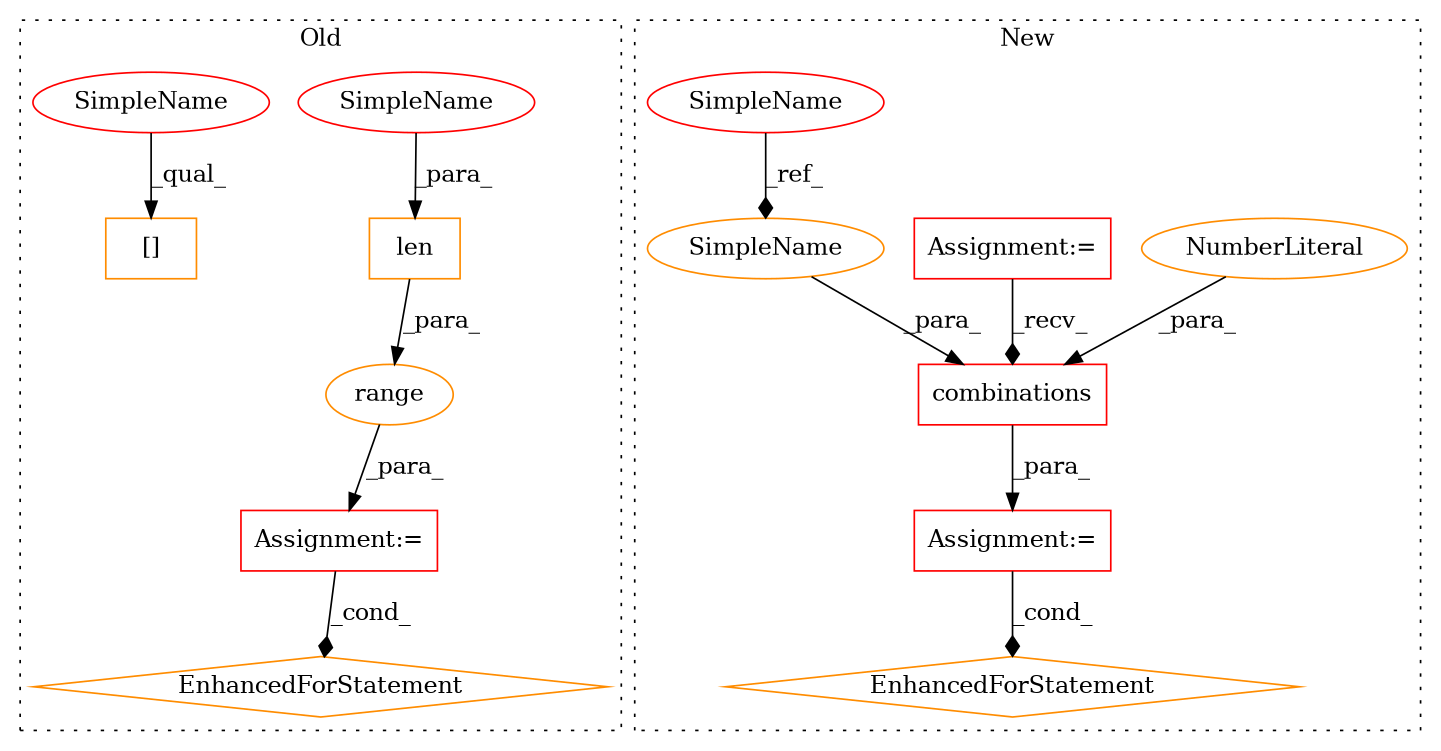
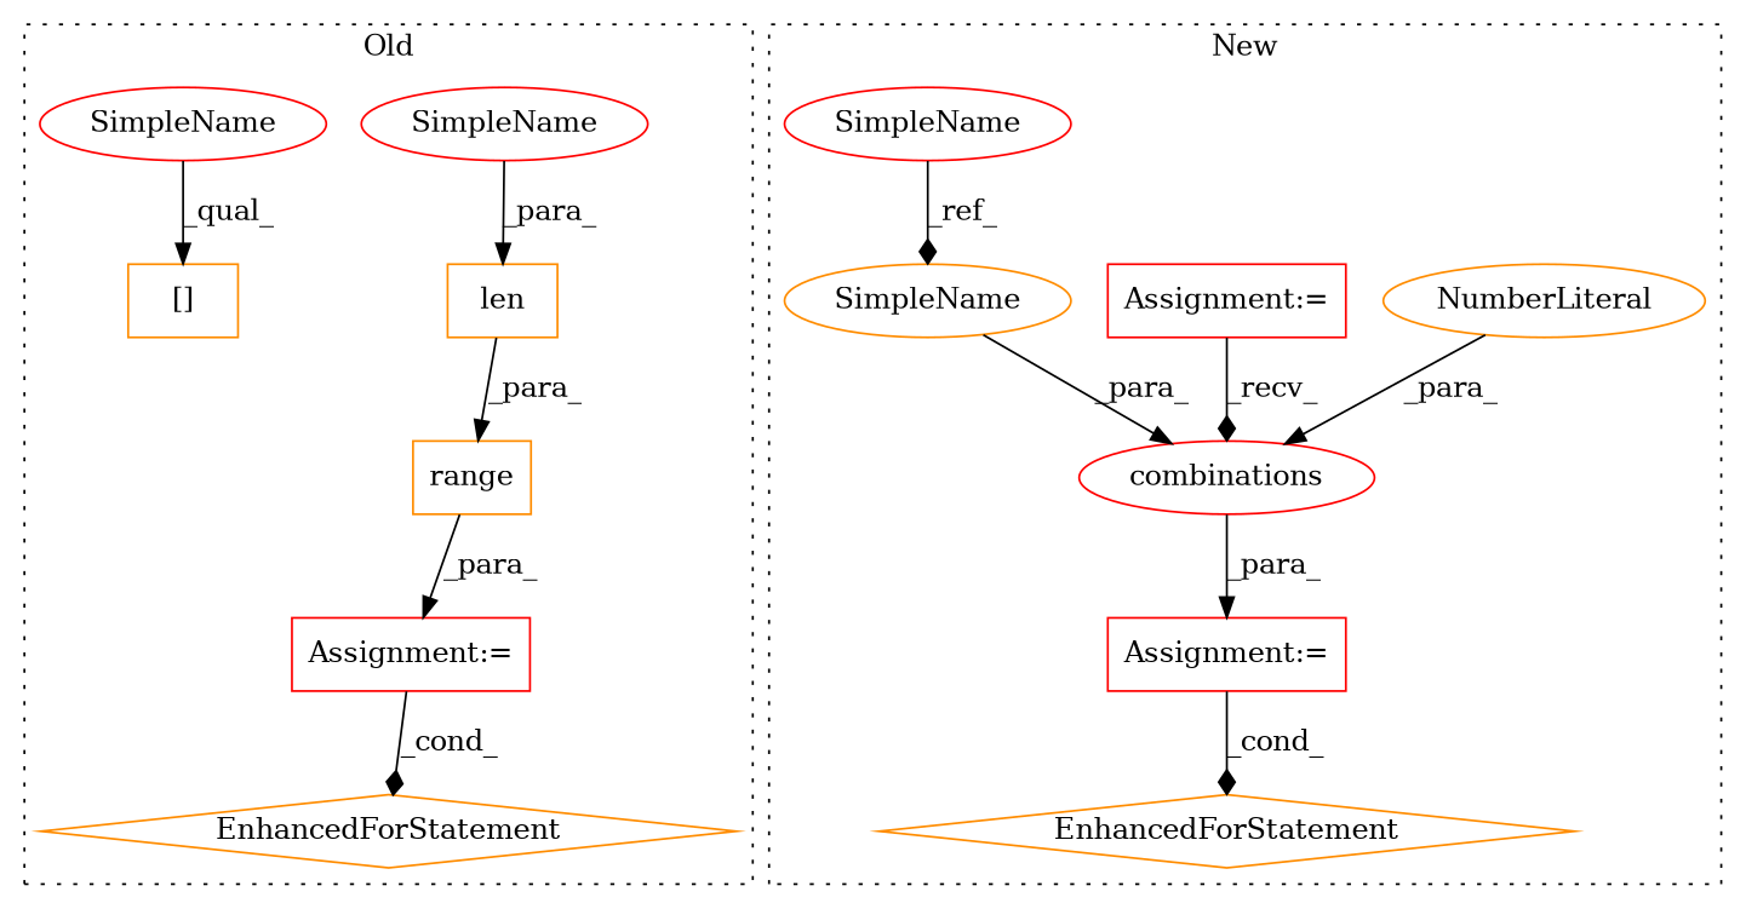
  digraph {
    node [a=42 color=darkorange l=15 s="4063,4175" shape=box]
    edge [arrowhead=normal]
    n1 [a=32 l="4,1" label=len s="4111,4130"]
    n2 [a=70 l="57,2" label=EnhancedForStatement s="4229,4317" shape=diamond]
    n3 [a=2 l="16,1" label="[]" s="4557,4576"]
-   n4 [a=32 l="6,1" label=range s="4198,4218" shape=ellipse]
+   n4 [a=32 l="6,1" label=range s="4198,4218"]
    n5 [a=7 color=red l="53,2" label="Assignment:=" s="4137,4219"]
    n6 [color=red label=SimpleName s=4115 shape=ellipse]
    n7 [color=red label=SimpleName s=4557 shape=ellipse]
-   n8 [a=32 color=red l="13,1" label=combinations s="4144,4174"]
+   n8 [a=32 color=red l="13,1" label=combinations s="4144,4174" shape=ellipse]
    n9 [a=34 l=1 label=NumberLiteral s=4173 shape=ellipse]
    n10 [a=7 color=red l=9 label="Assignment:=" s=3752]
    n11 [a=70 l="63,2" label=EnhancedForStatement shape=diamond]
    n12 [color=red label=SimpleName s=3993 shape=ellipse]
    n13 [a=7 color=red l="63,2" label="Assignment:="]
    n14 [label=SimpleName s=4157 shape=ellipse]
    subgraph cluster_1 {
      label=Old
      style=dotted
      n1
      n2
      n3
      n4
      n5
      n6
      n7
    }
    subgraph cluster_2 {
      label=New
      style=dotted
      n8
      n9
      n10
      n11
      n12
      n13
      n14
    }
    n1 -> n4 [label=_para_]
    n4 -> n5 [label=_para_]
    n5 -> n2 [arrowhead=diamond label=_cond_]
    n6 -> n1 [label=_para_]
    n7 -> n3 [label=_qual_]
    n8 -> n13 [label=_para_]
    n9 -> n8 [label=_para_]
    n10 -> n8 [arrowhead=diamond label=_recv_]
    n12 -> n14 [arrowhead=diamond label=_ref_]
    n13 -> n11 [arrowhead=diamond label=_cond_]
    n14 -> n8 [label=_para_]
  }
